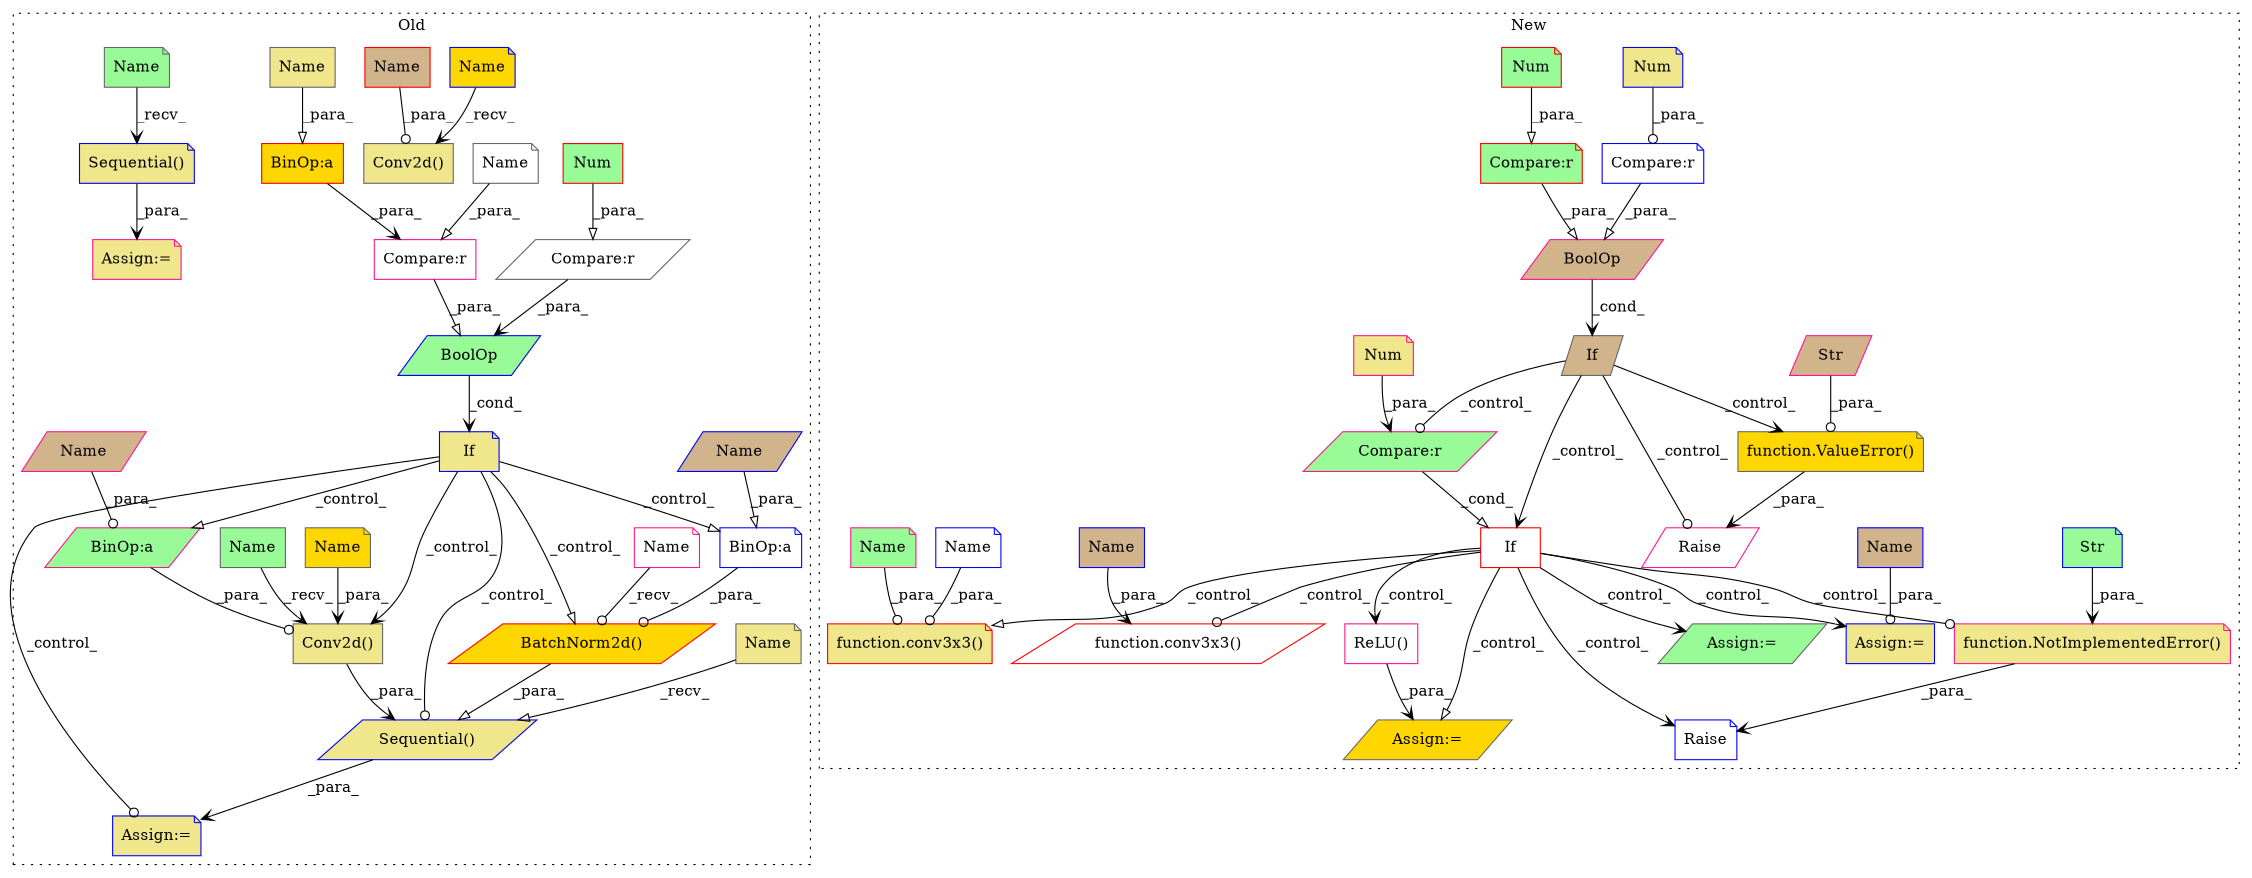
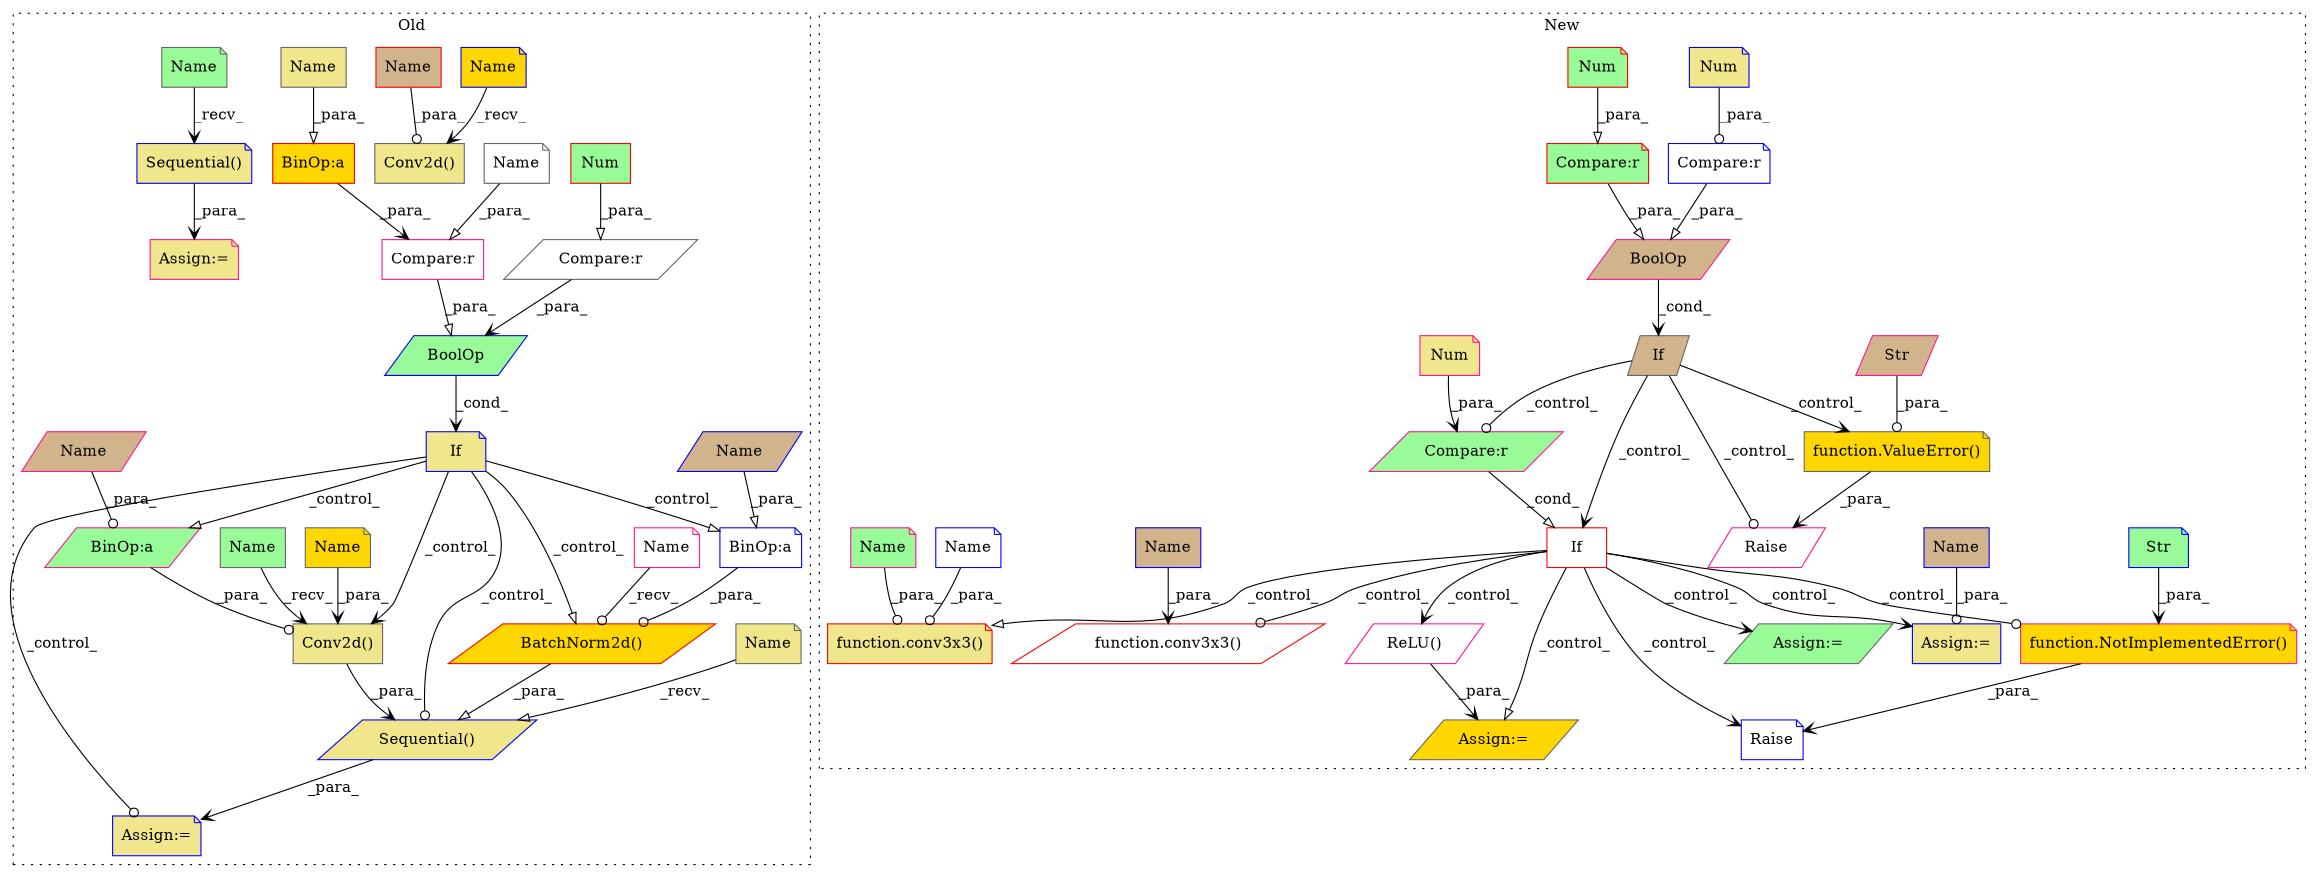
  digraph {
    node [a=87 color=blue fillcolor=khaki l=6 s=608 shape=note style=filled]
    edge [arrowhead=vee]
    n1 [a=96 l="3,14" label=If s="605,657"]
    n2 [a=40 color=gray40 fillcolor=white l=11 label="Compare:r" shape=parallelogram]
    n3 [a=82 color=deeppink fillcolor=palegreen l=1 label="BinOp:a" s=755 shape=parallelogram]
    n4 [a=82 color=red fillcolor=gold l=1 label="BinOp:a" s=650 shape=box]
    n5 [a=82 fillcolor=white l=1 label="BinOp:a" s=852]
    n6 [a=75 l="31,14" label="Sequential()" s="689,860" shape=parallelogram]
    n7 [a=72 fillcolor=palegreen l=49 label=BoolOp shape=parallelogram]
    n8 [a=75 color=gray40 l="10,43" label="Conv2d()" s="720,762" shape=box]
    n9 [a=40 color=deeppink fillcolor=white l=34 label="Compare:r" s=623 shape=box]
    n10 [a=75 color=red fillcolor=gold l="15,1" label="BatchNorm2d()" s="823,859" shape=parallelogram]
    n11 [a=75 l=15 label="Sequential()" s=581]
    n12 [a=75 color=gray40 l="10,49" label="Conv2d()" s="419,462" shape=box]
    n13 [a=76 color=red fillcolor=palegreen l=1 label=Num s=618 shape=box]
    n14 [a=68 color=deeppink l=3 label="Assign:=" s=578]
    n15 [a=68 l=3 label="Assign:=" s=686]
    n16 [color=gray40 fillcolor=white l=9 label=Name s=623]
    n17 [color=gray40 fillcolor=gold l=9 label=Name s=730]
    n18 [color=gray40 l=2 label=Name s=689]
    n19 [color=gray40 fillcolor=palegreen l=2 label=Name s=720 shape=box]
    n20 [fillcolor=gold l=2 label=Name s=419]
    n21 [color=gray40 fillcolor=palegreen l=2 label=Name s=581]
    n22 [color=deeppink fillcolor=white l=2 label=Name s=823]
    n23 [color=red fillcolor=tan label=Name s=456 shape=box]
    n24 [fillcolor=tan label=Name s=853 shape=parallelogram]
    n25 [color=deeppink fillcolor=tan label=Name s=756 shape=parallelogram]
    n26 [color=gray40 label=Name s=651 shape=box]
    n27 [a=75 color=gray40 fillcolor=gold l="11,1" label="function.ValueError()" s="901,965"]
    n28 [a=91 color=deeppink fillcolor=white label=Raise s=895 shape=parallelogram]
    n29 [a=96 color=gray40 fillcolor=tan l="3,14" label=If s="847,881" shape=parallelogram]
    n30 [a=40 fillcolor=white l=16 label="Compare:r" s=865]
    n31 [a=68 l=3 label="Assign:=" s=1524 shape=box]
    n32 [a=68 color=gray40 fillcolor=palegreen l=3 label="Assign:=" s=1491 shape=parallelogram]
    n33 [a=91 fillcolor=white label=Raise s=1004]
    n34 [a=68 color=gray40 fillcolor=gold l=3 label="Assign:=" s=1354 shape=parallelogram]
    n35 [a=66 color=deeppink fillcolor=tan l=53 label=Str s=912 shape=parallelogram]
    n36 [a=96 color=red fillcolor=white l="3,14" label=If s="975,990" shape=box]
-   n37 [a=75 color=deeppink l="20,1" label="function.NotImplementedError()" s="1010,1072"]
+   n37 [a=75 color=deeppink fillcolor=gold l="20,1" label="function.NotImplementedError()" s="1010,1072"]
    n38 [a=66 fillcolor=palegreen l=42 label=Str s=1030]
    n39 [a=72 color=deeppink fillcolor=tan l=31 label=BoolOp s=850 shape=parallelogram]
    n40 [a=40 color=deeppink fillcolor=palegreen l=12 label="Compare:r" s=978 shape=parallelogram]
    n41 [a=40 color=red fillcolor=palegreen l=11 label="Compare:r" s=850]
    n42 [a=75 color=red l="8,1" label="function.conv3x3()" s="1253,1291"]
    n43 [a=75 color=red fillcolor=white l="8,1" label="function.conv3x3()" s="1400,1428" shape=parallelogram]
    n44 [a=76 l=2 label=Num s=879]
    n45 [a=76 color=red fillcolor=palegreen l=1 label=Num s=860]
    n46 [a=76 color=deeppink l=1 label=Num s=989]
-   n47 [a=75 color=deeppink fillcolor=white l=21 label="ReLU()" s=1357 shape=box]
+   n47 [a=75 color=deeppink fillcolor=white l=21 label="ReLU()" s=1357 shape=parallelogram]
    n48 [fillcolor=tan label=Name s=1527 shape=box]
    n49 [color=deeppink fillcolor=palegreen label=Name s=1285]
    n50 [fillcolor=white l=12 label=Name s=1271]
    n51 [fillcolor=tan l=12 label=Name s=1408 shape=box]
    subgraph cluster_1 {
      label=Old
      style=dotted
      n1
      n2
      n3
      n4
      n5
      n6
      n7
      n8
      n9
      n10
      n11
      n12
      n13
      n14
      n15
      n16
      n17
      n18
      n19
      n20
      n21
      n22
      n23
      n24
      n25
      n26
    }
    subgraph cluster_2 {
      label=New
      style=dotted
      n27
      n28
      n29
      n30
      n31
      n32
      n33
      n34
      n35
      n36
      n37
      n38
      n39
      n40
      n41
      n42
      n43
      n44
      n45
      n46
      n47
      n48
      n49
      n50
      n51
    }
    n1 -> n3 [arrowhead=onormal label=_control_]
    n1 -> n5 [arrowhead=onormal label=_control_]
    n1 -> n6 [arrowhead=odot label=_control_]
    n1 -> n8 [label=_control_]
    n1 -> n10 [arrowhead=onormal label=_control_]
    n1 -> n15 [arrowhead=odot label=_control_]
    n2 -> n7 [label=_para_]
    n3 -> n8 [arrowhead=odot label=_para_]
    n4 -> n9 [label=_para_]
    n5 -> n10 [arrowhead=odot label=_para_]
    n6 -> n15 [label=_para_]
    n7 -> n1 [label=_cond_]
    n8 -> n6 [label=_para_]
    n9 -> n7 [arrowhead=onormal label=_para_]
    n10 -> n6 [arrowhead=onormal label=_para_]
    n11 -> n14 [label=_para_]
    n13 -> n2 [arrowhead=onormal label=_para_]
    n16 -> n9 [arrowhead=onormal label=_para_]
    n17 -> n8 [label=_para_]
    n18 -> n6 [arrowhead=onormal label=_recv_]
    n19 -> n8 [label=_recv_]
    n20 -> n12 [label=_recv_]
    n21 -> n11 [label=_recv_]
    n22 -> n10 [arrowhead=odot label=_recv_]
    n23 -> n12 [arrowhead=odot label=_para_]
    n24 -> n5 [arrowhead=onormal label=_para_]
    n25 -> n3 [arrowhead=odot label=_para_]
    n26 -> n4 [arrowhead=onormal label=_para_]
    n27 -> n28 [label=_para_]
    n29 -> n27 [label=_control_]
    n29 -> n28 [arrowhead=odot label=_control_]
    n29 -> n36 [label=_control_]
    n29 -> n40 [arrowhead=odot label=_control_]
    n30 -> n39 [arrowhead=onormal label=_para_]
    n35 -> n27 [arrowhead=odot label=_para_]
    n36 -> n31 [label=_control_]
    n36 -> n32 [label=_control_]
    n36 -> n33 [label=_control_]
    n36 -> n34 [arrowhead=onormal label=_control_]
    n36 -> n37 [arrowhead=odot label=_control_]
    n36 -> n42 [arrowhead=onormal label=_control_]
    n36 -> n43 [arrowhead=odot label=_control_]
    n36 -> n47 [label=_control_]
    n37 -> n33 [label=_para_]
    n38 -> n37 [label=_para_]
    n39 -> n29 [label=_cond_]
    n40 -> n36 [arrowhead=onormal label=_cond_]
    n41 -> n39 [arrowhead=onormal label=_para_]
    n44 -> n30 [arrowhead=odot label=_para_]
    n45 -> n41 [arrowhead=onormal label=_para_]
    n46 -> n40 [label=_para_]
    n47 -> n34 [label=_para_]
    n48 -> n31 [arrowhead=odot label=_para_]
    n49 -> n42 [arrowhead=odot label=_para_]
    n50 -> n42 [arrowhead=odot label=_para_]
    n51 -> n43 [label=_para_]
  }
